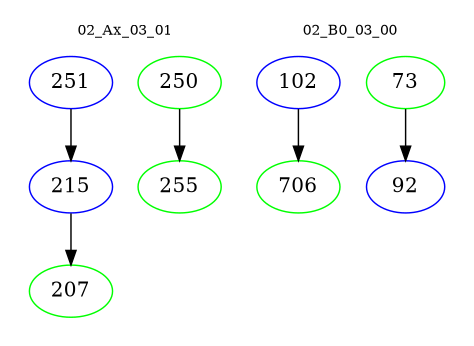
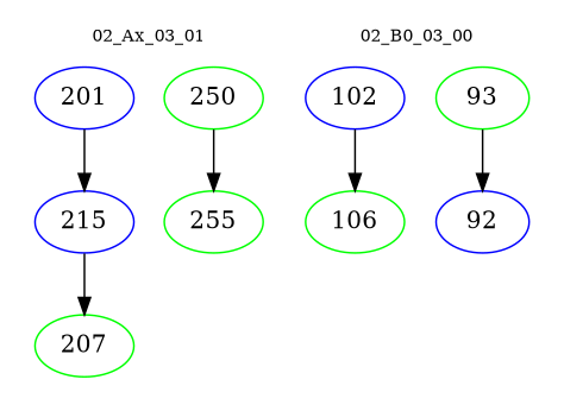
  digraph {
    node [color=green]
    edge [color=black]
    n1 [label=250]
    n2 [label=255]
-   n3 [color=blue label=251]
+   n3 [color=blue label=201]
    n4 [color=blue label=215]
    n5 [label=207]
-   n6 [label=73]
+   n6 [label=93]
    n7 [color=blue label=92]
    n8 [color=blue label=102]
-   n9 [label=706]
+   n9 [label=106]
    subgraph cluster_1 {
      color=white
      fontsize=10
      label="02_Ax_03_01"
      n1
      n2
      n3
      n4
      n5
    }
    subgraph cluster_2 {
      color=white
      fontsize=10
      label="02_B0_03_00"
      n6
      n7
      n8
      n9
    }
    n1 -> n2
    n3 -> n4
    n4 -> n5
    n6 -> n7
    n8 -> n9
  }
